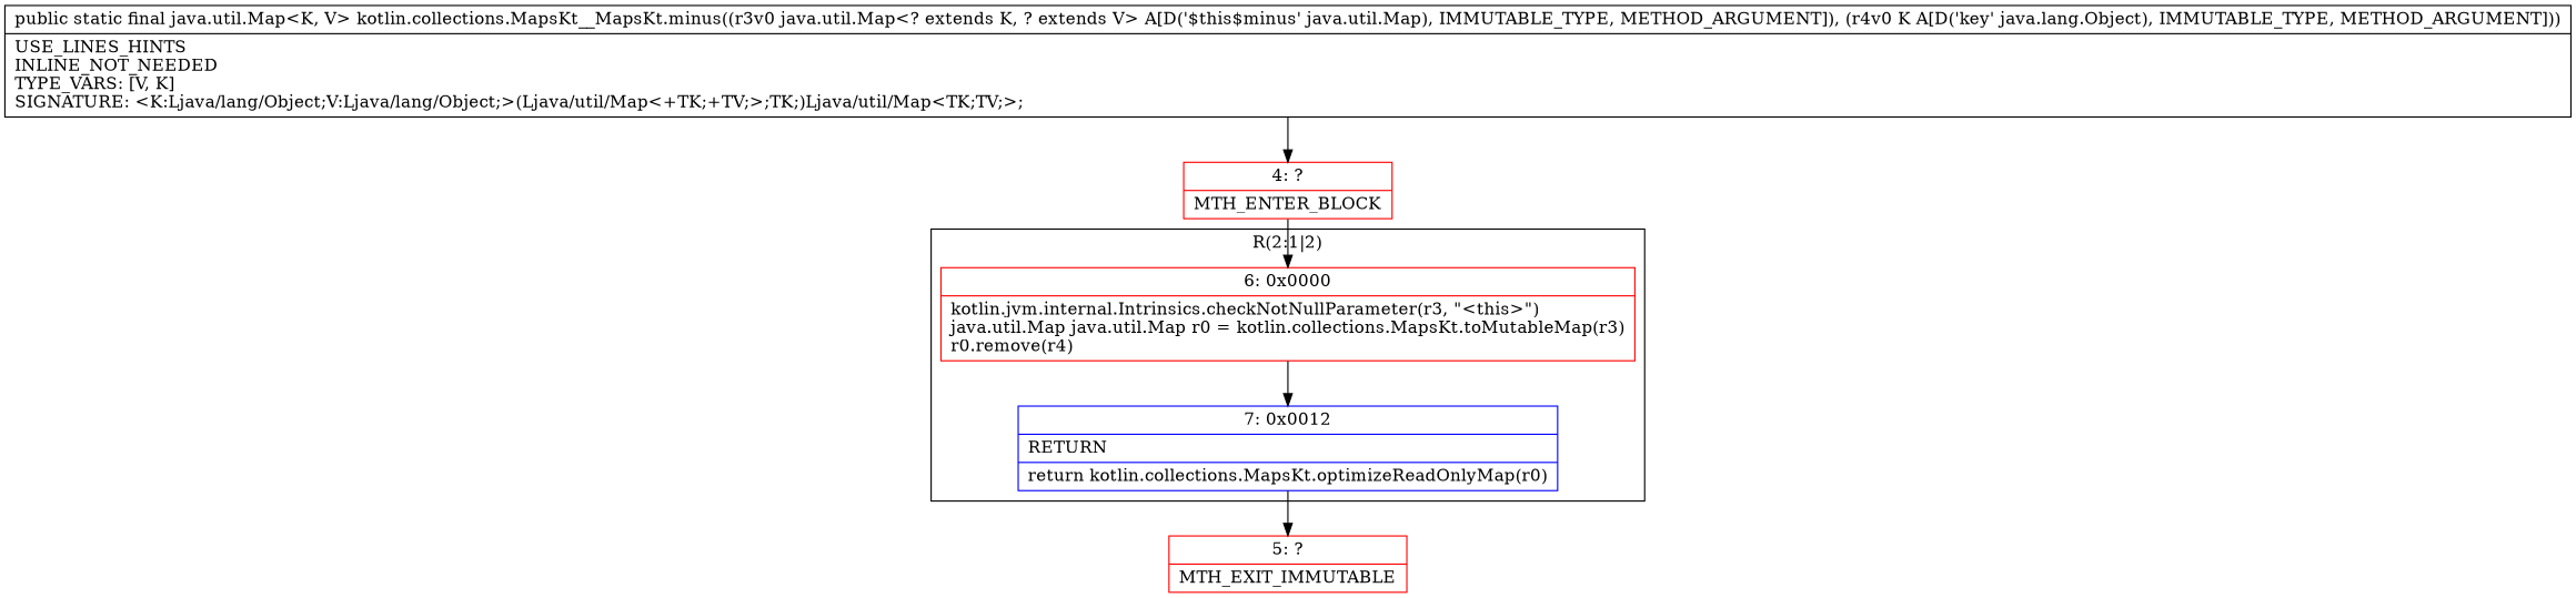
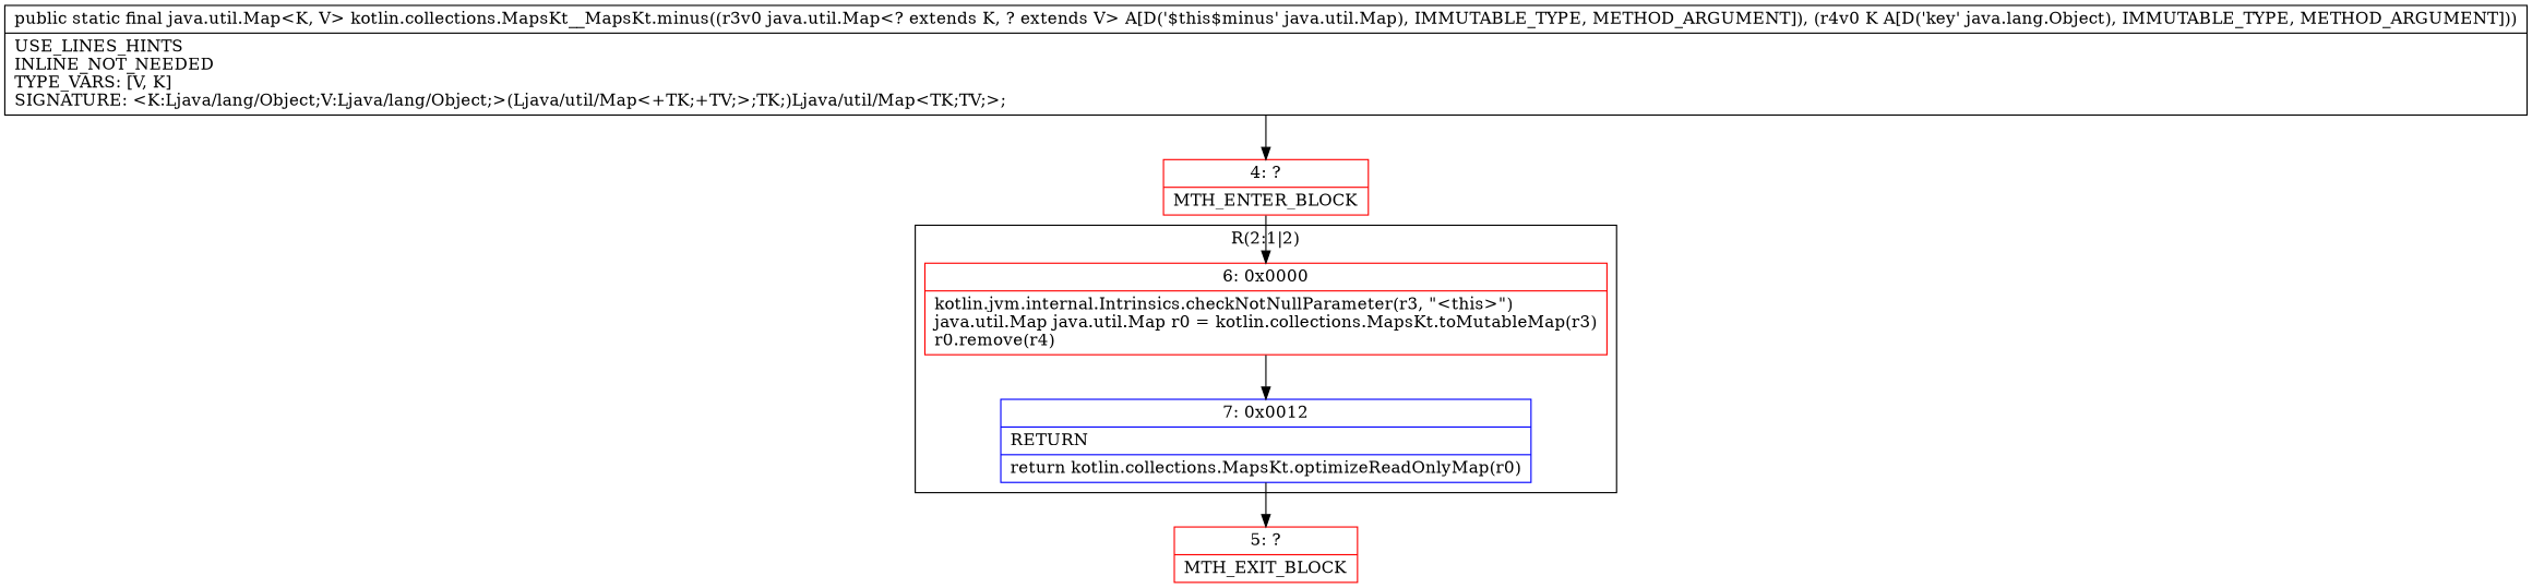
  digraph {
    node [color=red shape=record]
    n1 [label="{6\:\ 0x0000|kotlin.jvm.internal.Intrinsics.checkNotNullParameter(r3, \"\<this\>\")\ljava.util.Map java.util.Map r0 = kotlin.collections.MapsKt.toMutableMap(r3)\lr0.remove(r4)\l}"]
    n2 [color=blue label="{7\:\ 0x0012|RETURN\l|return kotlin.collections.MapsKt.optimizeReadOnlyMap(r0)\l}"]
-   n3 [label="{5\:\ ?|MTH_EXIT_IMMUTABLE\l}"]
+   n3 [label="{5\:\ ?|MTH_EXIT_BLOCK\l}"]
    n4 [label="{4\:\ ?|MTH_ENTER_BLOCK\l}"]
    n5 [label="{public static final java.util.Map\<K, V\> kotlin.collections.MapsKt__MapsKt.minus((r3v0 java.util.Map\<? extends K, ? extends V\> A[D('$this$minus' java.util.Map), IMMUTABLE_TYPE, METHOD_ARGUMENT]), (r4v0 K A[D('key' java.lang.Object), IMMUTABLE_TYPE, METHOD_ARGUMENT]))  | USE_LINES_HINTS\lINLINE_NOT_NEEDED\lTYPE_VARS: [V, K]\lSIGNATURE: \<K:Ljava\/lang\/Object;V:Ljava\/lang\/Object;\>(Ljava\/util\/Map\<+TK;+TV;\>;TK;)Ljava\/util\/Map\<TK;TV;\>;\l}" color=""]
    subgraph cluster_1 {
      label="R(2:1|2)"
      n1
      n2
    }
    n1 -> n2
    n2 -> n3
    n4 -> n1
    n5 -> n4
  }
